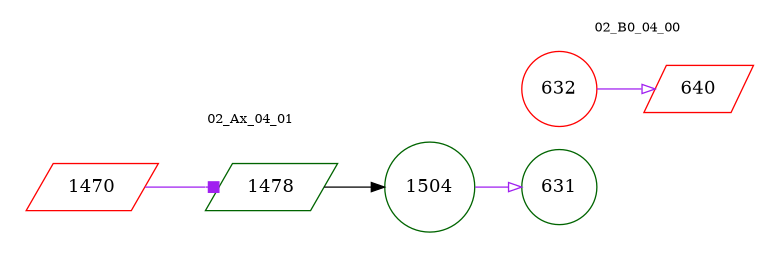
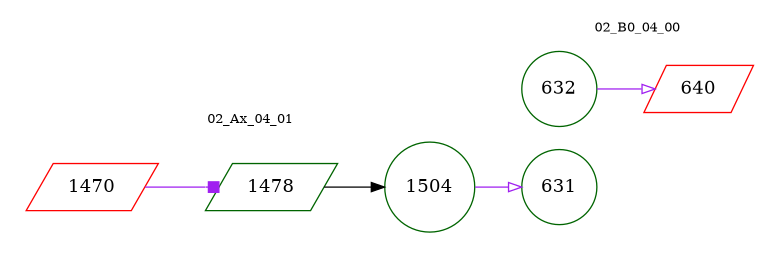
  digraph {
    rankdir=LR
    node [color=red shape=parallelogram]
    edge [arrowhead=onormal color=purple]
    n1 [label=1470]
    n2 [color=darkgreen label=1478]
    n3 [color=darkgreen label=1504 shape=circle]
-   n4 [label=632 shape=circle]
+   n4 [color=darkgreen label=632 shape=circle]
    n5 [label=640]
    n6 [color=darkgreen label=631 shape=circle]
    subgraph cluster_1 {
      color=white
      fontsize=10
      label="02_Ax_04_01"
      n1
      n2
      n3
    }
    subgraph cluster_2 {
      color=white
      fontsize=10
      label="02_B0_04_00"
      n4
      n5
      n6
    }
    n1 -> n2 [arrowhead=box]
    n2 -> n3 [arrowhead=normal color=black]
    n3 -> n6
    n4 -> n5
  }
